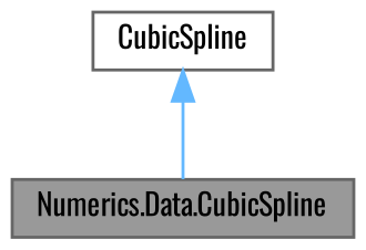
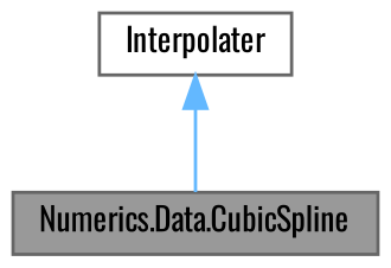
  digraph {
    fontname=Oswald
    node [color=gray40 fontname=Oswald fontsize=10 shape=box style=filled]
    n1 [fillcolor=grey60 fontcolor=black height=0.2 label="Numerics.Data.CubicSpline" width=0.4]
-   n2 [fillcolor=white height=0.2 label=CubicSpline width=0.4]
+   n2 [fillcolor=white height=0.2 label=Interpolater width=0.4]
    n2 -> n1 [color=steelblue1 dir=back fontname=Oswald fontsize=10 labelfontname=Helvetica labelfontsize=10 style=solid]
  }
